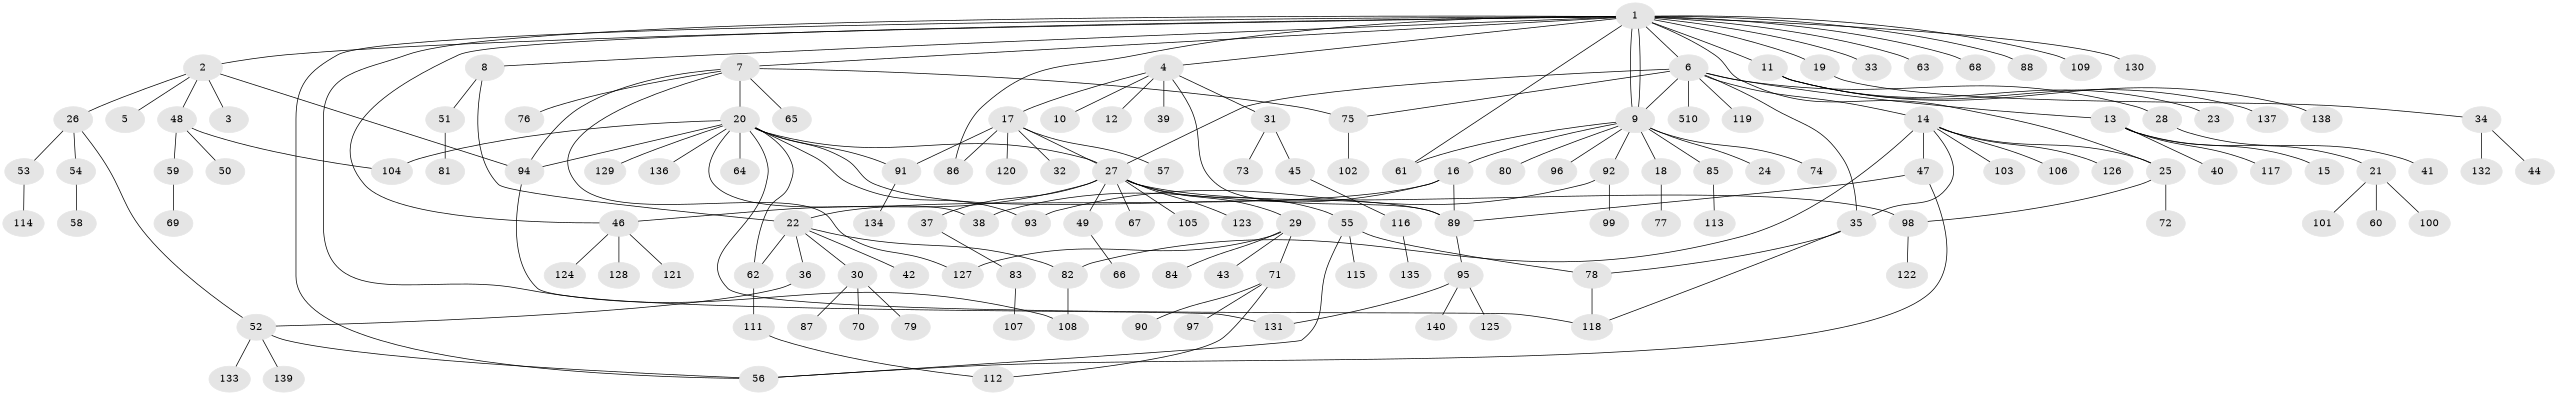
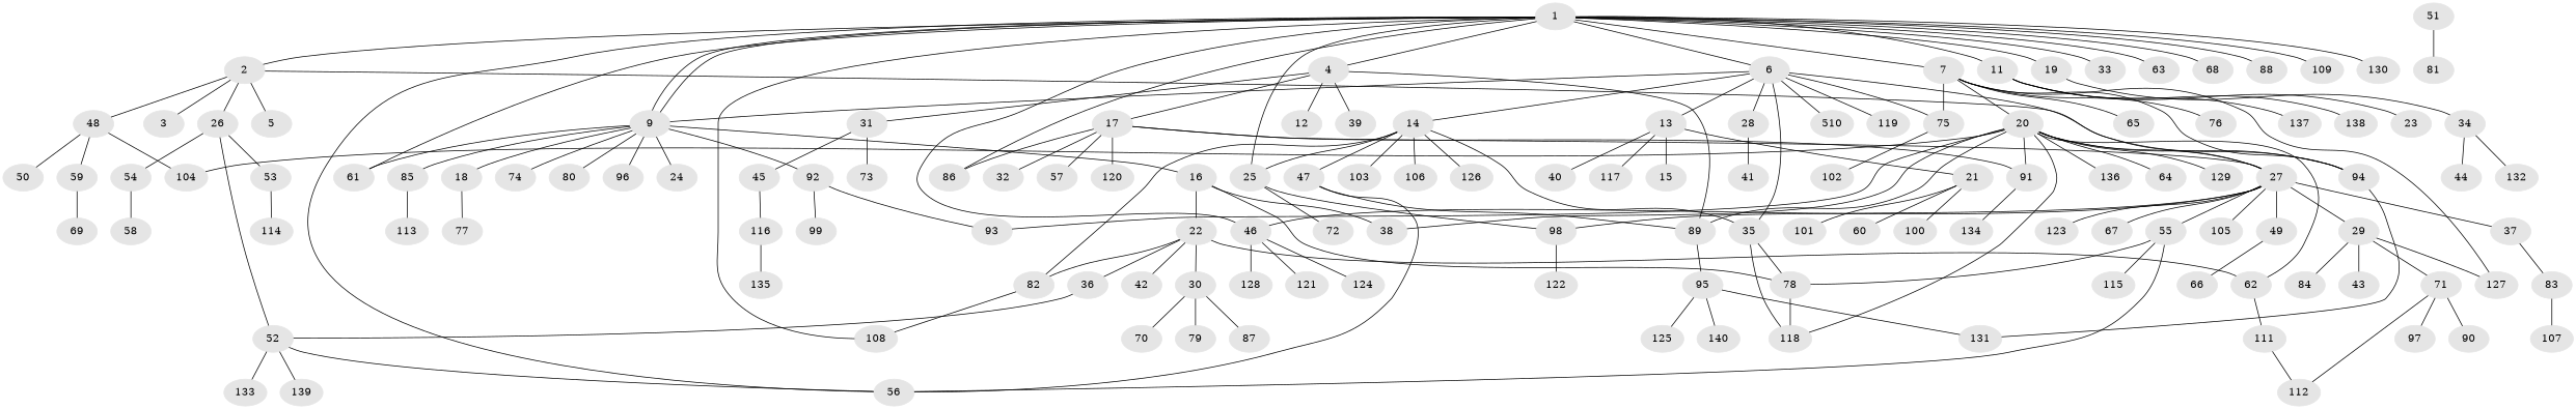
  graph {
    node [color=gray90 style=filled]
    1
    2
    4
    6
    7
-   8
    9
    11
    19
    25
    33
    46
    56
    61
    63
    68
    86
    88
    108
    109
    130
    3
    5
    26
    48
    94
-   10
    12
    17
    31
    39
    89
    13
    14
    27
    28
    35
    75
    n39 [label=510]
    119
    20
    65
    76
    127
    22
    51
    16
    18
    24
    74
    80
    85
    92
    96
    23
    137
    138
    34
    72
    98
    121
    124
    128
    52
    53
    54
    104
    50
    59
    131
    32
    57
    91
    120
    45
    73
    95
    15
    21
    40
    117
    47
    82
    103
    106
    126
    29
    37
    49
    55
    67
    105
    123
    41
    78
    118
    102
    38
    62
    64
    93
    129
    136
    30
    36
    42
    81
    77
    113
    99
    60
    100
    101
    134
    44
    132
    111
    70
    79
    87
    122
    133
    139
    114
    58
    43
    71
    84
    83
    66
    115
    90
    97
    112
    116
    107
    135
    69
    125
    140
    1 -- 2
    1 -- 4
    1 -- 6
    1 -- 7
-   1 -- 8
    1 -- 9
    1 -- 9
    1 -- 11
    1 -- 19
    1 -- 25
    1 -- 33
    1 -- 46
    1 -- 56
    1 -- 61
    1 -- 63
    1 -- 68
    1 -- 86
    1 -- 88
    1 -- 108
    1 -- 109
    1 -- 130
    2 -- 3
    2 -- 5
    2 -- 26
    2 -- 48
    2 -- 94
-   4 -- 10
    4 -- 12
    4 -- 17
    4 -- 31
    4 -- 39
    4 -- 89
    6 -- 9
    6 -- 13
    6 -- 14
    6 -- 27
    6 -- 28
    6 -- 35
    6 -- 75
    6 -- n39
    6 -- 119
    7 -- 94
    7 -- 75
    7 -- 20
    7 -- 65
    7 -- 76
    7 -- 127
-   8 -- 22
-   8 -- 51
    9 -- 61
    9 -- 16
    9 -- 18
    9 -- 24
    9 -- 74
    9 -- 80
    9 -- 85
    9 -- 92
    9 -- 96
    11 -- 23
    11 -- 137
    11 -- 138
    19 -- 34
    25 -- 72
    25 -- 98
    46 -- 121
    46 -- 124
    46 -- 128
    26 -- 52
    26 -- 53
    26 -- 54
    48 -- 104
    48 -- 50
    48 -- 59
    94 -- 131
    17 -- 86
    17 -- 27
    17 -- 32
    17 -- 57
    17 -- 91
    17 -- 120
    31 -- 45
    31 -- 73
    89 -- 95
    13 -- 15
    13 -- 21
    13 -- 40
    13 -- 117
    14 -- 25
    14 -- 35
    14 -- 47
    14 -- 82
    14 -- 103
    14 -- 106
    14 -- 126
    27 -- 46
    27 -- 98
    27 -- 29
    27 -- 37
    27 -- 49
    27 -- 55
    27 -- 67
    27 -- 105
    27 -- 123
    28 -- 41
    35 -- 78
    35 -- 118
    75 -- 102
    20 -- 94
    20 -- 89
    20 -- 27
    20 -- 104
    20 -- 91
    20 -- 118
    20 -- 38
    20 -- 62
    20 -- 64
    20 -- 93
    20 -- 129
    20 -- 136
    22 -- 82
    22 -- 62
    22 -- 30
    22 -- 36
    22 -- 42
    51 -- 81
    16 -- 22
-   16 -- 89
+   16 -- 78
    16 -- 38
    18 -- 77
    85 -- 113
    92 -- 93
    92 -- 99
    34 -- 44
    34 -- 132
    98 -- 122
    52 -- 56
    52 -- 133
    52 -- 139
    53 -- 114
    54 -- 58
    59 -- 69
    91 -- 134
    45 -- 116
    95 -- 131
    95 -- 125
    95 -- 140
    21 -- 60
    21 -- 100
    21 -- 101
    47 -- 56
    47 -- 89
    82 -- 108
    29 -- 127
    29 -- 43
    29 -- 71
    29 -- 84
    37 -- 83
    49 -- 66
    55 -- 56
    55 -- 78
    55 -- 115
    78 -- 118
    62 -- 111
    30 -- 70
    30 -- 79
    30 -- 87
    36 -- 52
    111 -- 112
    71 -- 90
    71 -- 97
    71 -- 112
    83 -- 107
    116 -- 135
  }
